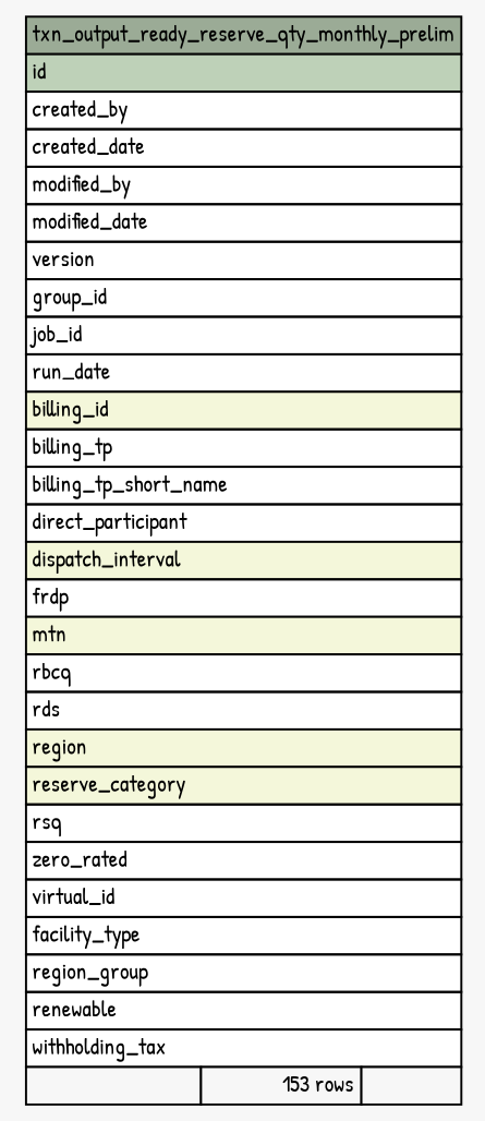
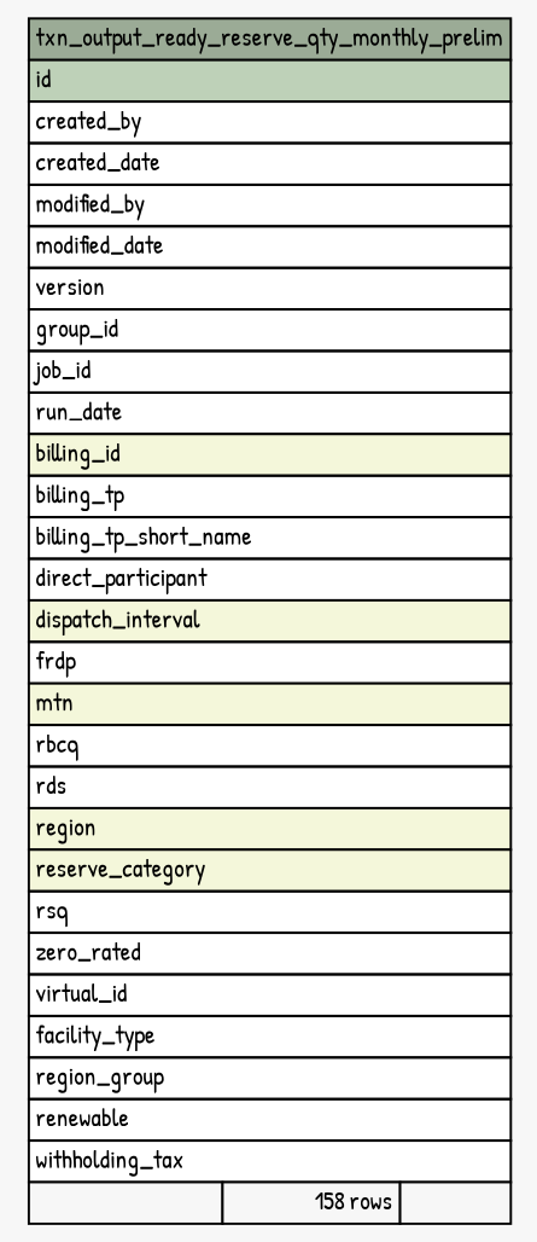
  digraph {
    bgcolor="#f7f7f7"
    fontname="Patrick Hand"
    fontsize=11
    nodesep=0.18
    rankdir=RL
    ranksep=0.46
-   n1 [fontname="Patrick Hand" fontsize=11 label=<     <TABLE BORDER="0" CELLBORDER="1" CELLSPACING="0" BGCOLOR="#ffffff">       <TR><TD COLSPAN="3" BGCOLOR="#9bab96" ALIGN="CENTER">txn_output_ready_reserve_qty_monthly_prelim</TD></TR>       <TR><TD PORT="id" COLSPAN="3" BGCOLOR="#bed1b8" ALIGN="LEFT">id</TD></TR>       <TR><TD PORT="created_by" COLSPAN="3" ALIGN="LEFT">created_by</TD></TR>       <TR><TD PORT="created_date" COLSPAN="3" ALIGN="LEFT">created_date</TD></TR>       <TR><TD PORT="modified_by" COLSPAN="3" ALIGN="LEFT">modified_by</TD></TR>       <TR><TD PORT="modified_date" COLSPAN="3" ALIGN="LEFT">modified_date</TD></TR>       <TR><TD PORT="version" COLSPAN="3" ALIGN="LEFT">version</TD></TR>       <TR><TD PORT="group_id" COLSPAN="3" ALIGN="LEFT">group_id</TD></TR>       <TR><TD PORT="job_id" COLSPAN="3" ALIGN="LEFT">job_id</TD></TR>       <TR><TD PORT="run_date" COLSPAN="3" ALIGN="LEFT">run_date</TD></TR>       <TR><TD PORT="billing_id" COLSPAN="3" BGCOLOR="#f4f7da" ALIGN="LEFT">billing_id</TD></TR>       <TR><TD PORT="billing_tp" COLSPAN="3" ALIGN="LEFT">billing_tp</TD></TR>       <TR><TD PORT="billing_tp_short_name" COLSPAN="3" ALIGN="LEFT">billing_tp_short_name</TD></TR>       <TR><TD PORT="direct_participant" COLSPAN="3" ALIGN="LEFT">direct_participant</TD></TR>       <TR><TD PORT="dispatch_interval" COLSPAN="3" BGCOLOR="#f4f7da" ALIGN="LEFT">dispatch_interval</TD></TR>       <TR><TD PORT="frdp" COLSPAN="3" ALIGN="LEFT">frdp</TD></TR>       <TR><TD PORT="mtn" COLSPAN="3" BGCOLOR="#f4f7da" ALIGN="LEFT">mtn</TD></TR>       <TR><TD PORT="rbcq" COLSPAN="3" ALIGN="LEFT">rbcq</TD></TR>       <TR><TD PORT="rds" COLSPAN="3" ALIGN="LEFT">rds</TD></TR>       <TR><TD PORT="region" COLSPAN="3" BGCOLOR="#f4f7da" ALIGN="LEFT">region</TD></TR>       <TR><TD PORT="reserve_category" COLSPAN="3" BGCOLOR="#f4f7da" ALIGN="LEFT">reserve_category</TD></TR>       <TR><TD PORT="rsq" COLSPAN="3" ALIGN="LEFT">rsq</TD></TR>       <TR><TD PORT="zero_rated" COLSPAN="3" ALIGN="LEFT">zero_rated</TD></TR>       <TR><TD PORT="virtual_id" COLSPAN="3" ALIGN="LEFT">virtual_id</TD></TR>       <TR><TD PORT="facility_type" COLSPAN="3" ALIGN="LEFT">facility_type</TD></TR>       <TR><TD PORT="region_group" COLSPAN="3" ALIGN="LEFT">region_group</TD></TR>       <TR><TD PORT="renewable" COLSPAN="3" ALIGN="LEFT">renewable</TD></TR>       <TR><TD PORT="withholding_tax" COLSPAN="3" ALIGN="LEFT">withholding_tax</TD></TR>       <TR><TD ALIGN="LEFT" BGCOLOR="#f7f7f7">  </TD><TD ALIGN="RIGHT" BGCOLOR="#f7f7f7">153 rows</TD><TD ALIGN="RIGHT" BGCOLOR="#f7f7f7">  </TD></TR>     </TABLE>> shape=plaintext]
+   n1 [fontname="Patrick Hand" fontsize=11 label=<     <TABLE BORDER="0" CELLBORDER="1" CELLSPACING="0" BGCOLOR="#ffffff">       <TR><TD COLSPAN="3" BGCOLOR="#9bab96" ALIGN="CENTER">txn_output_ready_reserve_qty_monthly_prelim</TD></TR>       <TR><TD PORT="id" COLSPAN="3" BGCOLOR="#bed1b8" ALIGN="LEFT">id</TD></TR>       <TR><TD PORT="created_by" COLSPAN="3" ALIGN="LEFT">created_by</TD></TR>       <TR><TD PORT="created_date" COLSPAN="3" ALIGN="LEFT">created_date</TD></TR>       <TR><TD PORT="modified_by" COLSPAN="3" ALIGN="LEFT">modified_by</TD></TR>       <TR><TD PORT="modified_date" COLSPAN="3" ALIGN="LEFT">modified_date</TD></TR>       <TR><TD PORT="version" COLSPAN="3" ALIGN="LEFT">version</TD></TR>       <TR><TD PORT="group_id" COLSPAN="3" ALIGN="LEFT">group_id</TD></TR>       <TR><TD PORT="job_id" COLSPAN="3" ALIGN="LEFT">job_id</TD></TR>       <TR><TD PORT="run_date" COLSPAN="3" ALIGN="LEFT">run_date</TD></TR>       <TR><TD PORT="billing_id" COLSPAN="3" BGCOLOR="#f4f7da" ALIGN="LEFT">billing_id</TD></TR>       <TR><TD PORT="billing_tp" COLSPAN="3" ALIGN="LEFT">billing_tp</TD></TR>       <TR><TD PORT="billing_tp_short_name" COLSPAN="3" ALIGN="LEFT">billing_tp_short_name</TD></TR>       <TR><TD PORT="direct_participant" COLSPAN="3" ALIGN="LEFT">direct_participant</TD></TR>       <TR><TD PORT="dispatch_interval" COLSPAN="3" BGCOLOR="#f4f7da" ALIGN="LEFT">dispatch_interval</TD></TR>       <TR><TD PORT="frdp" COLSPAN="3" ALIGN="LEFT">frdp</TD></TR>       <TR><TD PORT="mtn" COLSPAN="3" BGCOLOR="#f4f7da" ALIGN="LEFT">mtn</TD></TR>       <TR><TD PORT="rbcq" COLSPAN="3" ALIGN="LEFT">rbcq</TD></TR>       <TR><TD PORT="rds" COLSPAN="3" ALIGN="LEFT">rds</TD></TR>       <TR><TD PORT="region" COLSPAN="3" BGCOLOR="#f4f7da" ALIGN="LEFT">region</TD></TR>       <TR><TD PORT="reserve_category" COLSPAN="3" BGCOLOR="#f4f7da" ALIGN="LEFT">reserve_category</TD></TR>       <TR><TD PORT="rsq" COLSPAN="3" ALIGN="LEFT">rsq</TD></TR>       <TR><TD PORT="zero_rated" COLSPAN="3" ALIGN="LEFT">zero_rated</TD></TR>       <TR><TD PORT="virtual_id" COLSPAN="3" ALIGN="LEFT">virtual_id</TD></TR>       <TR><TD PORT="facility_type" COLSPAN="3" ALIGN="LEFT">facility_type</TD></TR>       <TR><TD PORT="region_group" COLSPAN="3" ALIGN="LEFT">region_group</TD></TR>       <TR><TD PORT="renewable" COLSPAN="3" ALIGN="LEFT">renewable</TD></TR>       <TR><TD PORT="withholding_tax" COLSPAN="3" ALIGN="LEFT">withholding_tax</TD></TR>       <TR><TD ALIGN="LEFT" BGCOLOR="#f7f7f7">  </TD><TD ALIGN="RIGHT" BGCOLOR="#f7f7f7">158 rows</TD><TD ALIGN="RIGHT" BGCOLOR="#f7f7f7">  </TD></TR>     </TABLE>> shape=plaintext]
  }
